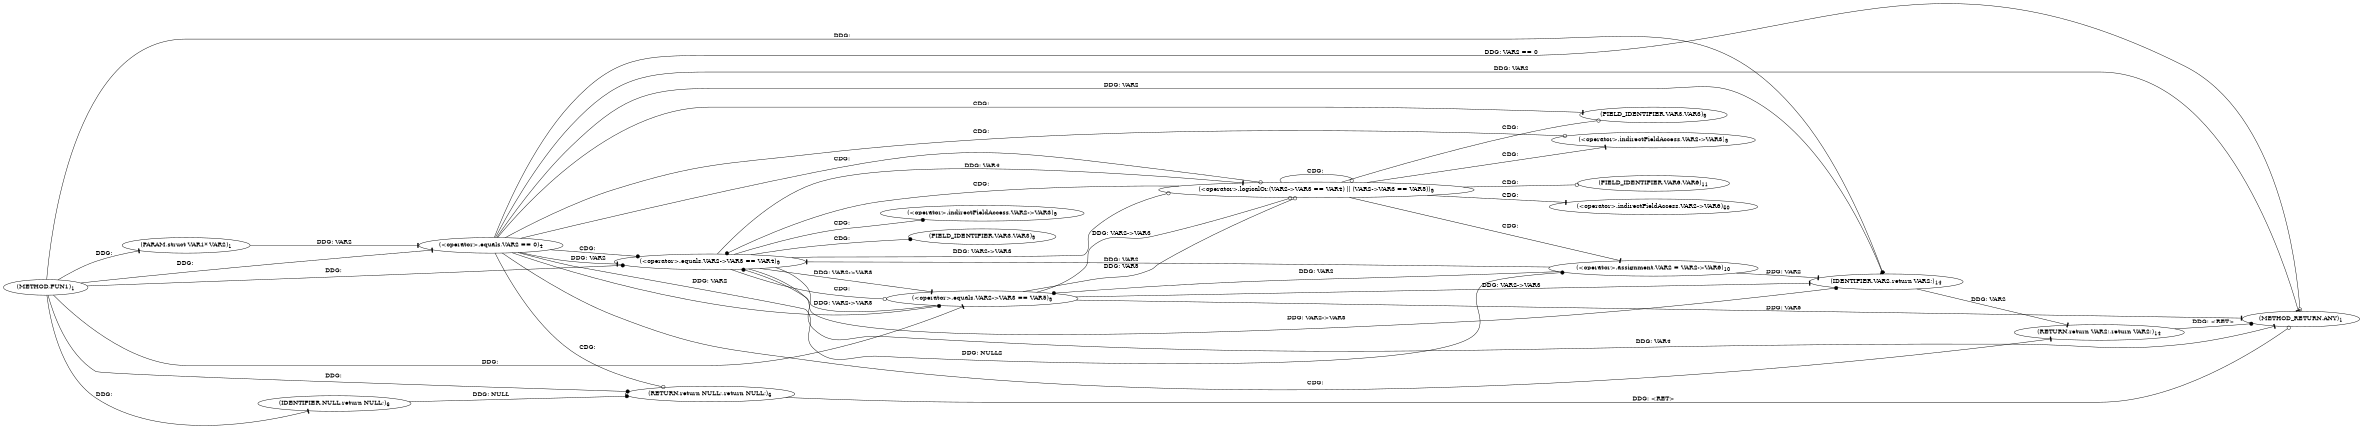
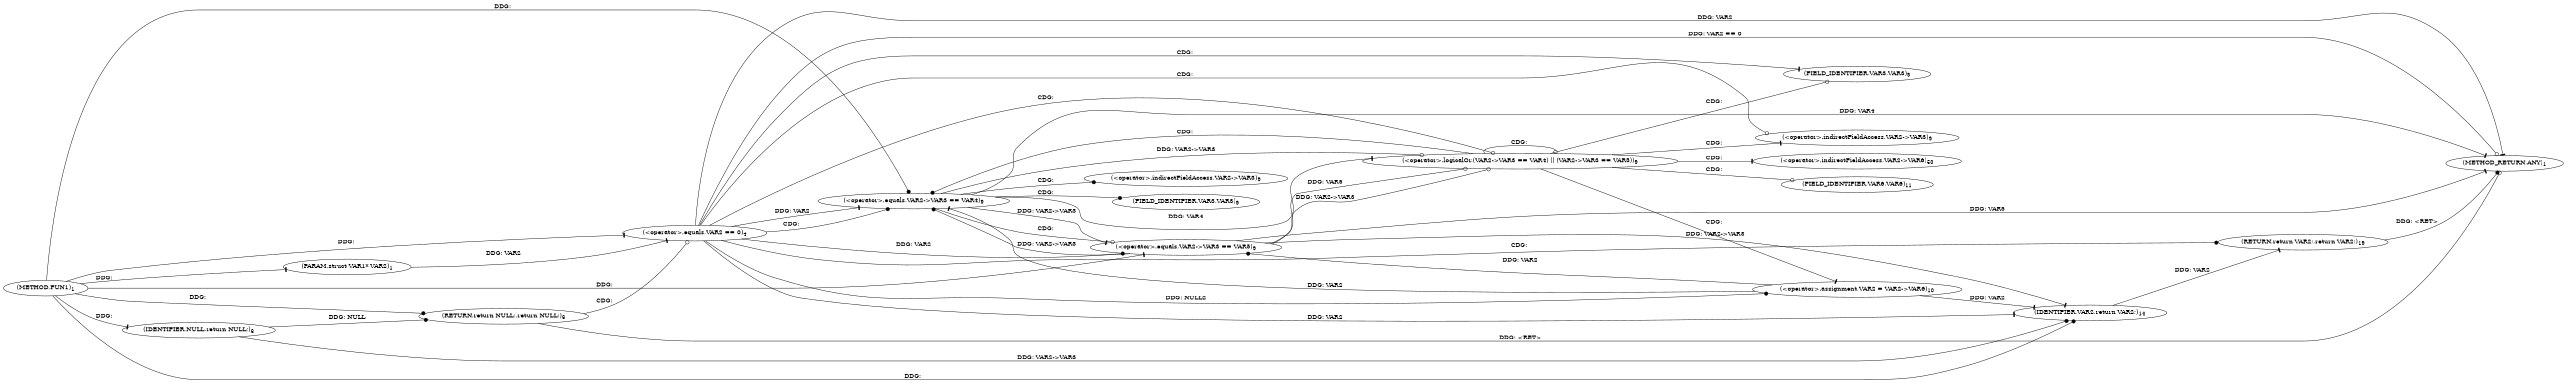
  digraph {
    rankdir=LR
    edge [arrowhead=tee]
    n1 [label=<(METHOD,FUN1)<SUB>1</SUB>>]
    n2 [label=<(PARAM,struct VAR1* VAR2)<SUB>1</SUB>>]
    n3 [label=<(&lt;operator&gt;.equals,VAR2 == 0)<SUB>4</SUB>>]
    n4 [label=<(IDENTIFIER,VAR2,return VAR2;)<SUB>14</SUB>>]
    n5 [label=<(RETURN,return NULL;,return NULL;)<SUB>6</SUB>>]
    n6 [label=<(IDENTIFIER,NULL,return NULL;)<SUB>6</SUB>>]
    n7 [label=<(&lt;operator&gt;.equals,VAR2-&gt;VAR3 == VAR4)<SUB>9</SUB>>]
    n8 [label=<(&lt;operator&gt;.equals,VAR2-&gt;VAR3 == VAR5)<SUB>9</SUB>>]
    n9 [label=<(METHOD_RETURN,ANY)<SUB>1</SUB>>]
-   n10 [label=<(RETURN,return VAR2;,return VAR2;)<SUB>14</SUB>>]
+   n10 [label=<(RETURN,return VAR2;,return VAR2;)<SUB>19</SUB>>]
    n11 [label=<(&lt;operator&gt;.logicalOr,(VAR2-&gt;VAR3 == VAR4) || (VAR2-&gt;VAR3 == VAR5))<SUB>9</SUB>>]
    n12 [label=<(&lt;operator&gt;.assignment,VAR2 = VAR2-&gt;VAR6)<SUB>10</SUB>>]
    n13 [label=<(&lt;operator&gt;.indirectFieldAccess,VAR2-&gt;VAR3)<SUB>9</SUB>>]
    n14 [label=<(FIELD_IDENTIFIER,VAR3,VAR3)<SUB>9</SUB>>]
    n15 [label=<(&lt;operator&gt;.indirectFieldAccess,VAR2-&gt;VAR3)<SUB>9</SUB>>]
    n16 [label=<(FIELD_IDENTIFIER,VAR3,VAR3)<SUB>9</SUB>>]
    n17 [label=<(&lt;operator&gt;.indirectFieldAccess,VAR2-&gt;VAR6)<SUB>50</SUB>>]
    n18 [label=<(FIELD_IDENTIFIER,VAR6,VAR6)<SUB>11</SUB>>]
    n1 -> n2 [label="DDG: "]
    n1 -> n3 [label="DDG: "]
    n1 -> n4 [arrowhead=dot label="DDG: "]
    n1 -> n5 [arrowhead=dot label="DDG: "]
    n1 -> n6 [label="DDG: "]
    n1 -> n7 [arrowhead=dot label="DDG: "]
    n1 -> n8 [label="DDG: "]
    n2 -> n3 [label="DDG: VAR2"]
    n3 -> n4 [label="DDG: VAR2"]
-   n3 -> n5 [arrowhead=odot label="CDG: "]
+   n5 -> n3 [arrowhead=odot label="CDG: "]
    n3 -> n7 [label="DDG: VAR2"]
    n3 -> n7 [arrowhead=dot label="CDG: "]
    n3 -> n8 [arrowhead=dot label="DDG: VAR2"]
    n3 -> n9 [label="DDG: VAR2"]
    n3 -> n9 [arrowhead=odot label="DDG: VAR2 == 0"]
-   n3 -> n10 [label="CDG: "]
+   n3 -> n10 [arrowhead=dot label="CDG: "]
    n3 -> n11 [arrowhead=odot label="CDG: "]
    n3 -> n12 [arrowhead=dot label="DDG: NULL2"]
    n3 -> n13 [arrowhead=odot label="CDG: "]
    n3 -> n14 [label="CDG: "]
    n4 -> n10 [label="DDG: VAR2"]
    n5 -> n9 [arrowhead=odot label="DDG: &lt;RET&gt;"]
    n6 -> n5 [arrowhead=dot label="DDG: NULL"]
-   n7 -> n4 [arrowhead=dot label="DDG: VAR2-&gt;VAR3"]
+   n6 -> n4 [arrowhead=dot label="DDG: VAR2-&gt;VAR3"]
    n7 -> n8 [label="DDG: VAR2-&gt;VAR3"]
    n7 -> n8 [arrowhead=odot label="CDG: "]
    n7 -> n9 [label="DDG: VAR4"]
    n7 -> n11 [arrowhead=odot label="DDG: VAR2-&gt;VAR3"]
    n7 -> n11 [label="DDG: VAR4"]
    n7 -> n15 [arrowhead=dot label="CDG: "]
    n7 -> n16 [arrowhead=dot label="CDG: "]
    n8 -> n4 [label="DDG: VAR2-&gt;VAR3"]
    n8 -> n7 [arrowhead=dot label="DDG: VAR2-&gt;VAR3"]
    n8 -> n9 [label="DDG: VAR5"]
    n8 -> n11 [arrowhead=odot label="DDG: VAR2-&gt;VAR3"]
    n8 -> n11 [arrowhead=odot label="DDG: VAR5"]
    n10 -> n9 [arrowhead=dot label="DDG: &lt;RET&gt;"]
    n11 -> n7 [arrowhead=dot label="CDG: "]
    n11 -> n11 [arrowhead=odot label="CDG: "]
    n11 -> n12 [label="CDG: "]
    n11 -> n13 [label="CDG: "]
    n11 -> n14 [arrowhead=odot label="CDG: "]
    n11 -> n17 [label="CDG: "]
    n11 -> n18 [arrowhead=odot label="CDG: "]
    n12 -> n4 [label="DDG: VAR2"]
    n12 -> n7 [label="DDG: VAR2"]
    n12 -> n8 [arrowhead=dot label="DDG: VAR2"]
  }
